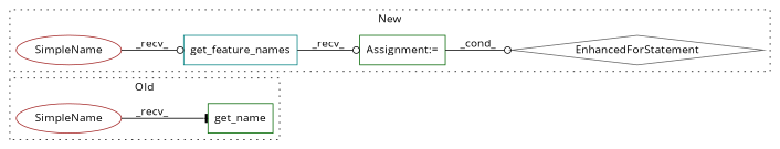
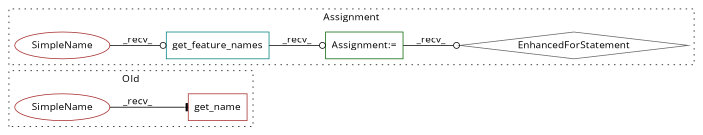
  digraph {
    fontname="Open Sans"
    rankdir=LR
    node [a=32 color=darkgreen fontname="Open Sans" l=7 s="991,1087" shape=box]
    edge [arrowhead=odot fontname="Open Sans"]
-   n1 [l=10 label=get_name s=826]
+   n1 [color=brown l=10 label=get_name s=826]
    n2 [a=42 color=brown label=SimpleName s=818 shape=ellipse]
    n3 [color=teal l=19 label=get_feature_names s=1068]
    n4 [a=70 color=gray40 l="57,2" label=EnhancedForStatement shape=diamond]
    n5 [a=7 l="57,2" label="Assignment:="]
    n6 [a=42 color=brown label=SimpleName s=1060 shape=ellipse]
    subgraph cluster_1 {
      label=Old
      style=dotted
      n1
      n2
    }
    subgraph cluster_2 {
-     label=New
+     label=Assignment
      style=dotted
      n3
      n4
      n5
      n6
    }
    n2 -> n1 [arrowhead=tee label=_recv_]
    n3 -> n5 [label=_recv_]
-   n5 -> n4 [label=_cond_]
+   n5 -> n4 [label=_recv_]
    n6 -> n3 [label=_recv_]
  }
